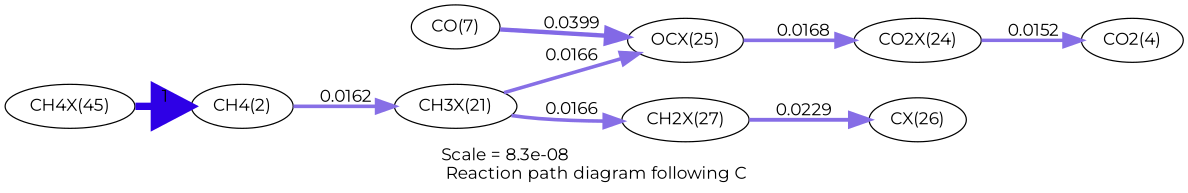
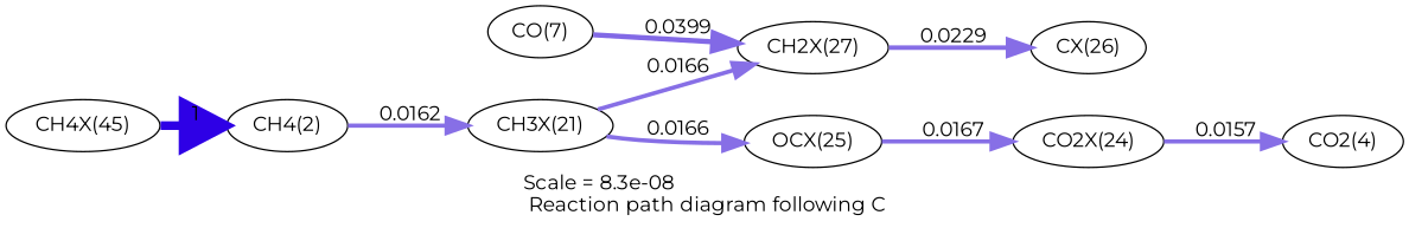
  digraph {
    fontname=Montserrat
    label="Scale = 8.3e-08\l Reaction path diagram following C"
    rankdir=LR
    node [fontname=Montserrat]
    edge [arrowsize=1.45 color="0.7, 0.517, 0.9" fontname=Montserrat penwidth=2.91]
    n1 [label="CH4(2)"]
    n2 [label="CH3X(21)"]
    n3 [label="CH4X(45)"]
    n4 [label="CH2X(27)"]
    n5 [label="OCX(25)"]
    n6 [label="CX(26)"]
    n7 [label="CO2X(24)"]
    n8 [label="CO2(4)"]
    n9 [label="CO(7)"]
    n1 -> n2 [label=" 0.0162"]
    n2 -> n4 [label=" 0.0166"]
    n2 -> n5 [label=" 0.0166"]
    n3 -> n1 [arrowsize=3 color="0.7, 1.5, 0.9" label=" 1" penwidth=6]
    n4 -> n6 [arrowsize=1.57 color="0.7, 0.523, 0.9" label=" 0.0229" penwidth=3.15]
-   n5 -> n7 [arrowsize=1.46 label=" 0.0168" penwidth=2.92]
-   n7 -> n8 [arrowsize=1.43 color="0.7, 0.516, 0.9" label=" 0.0152" penwidth=2.86]
-   n9 -> n5 [arrowsize=1.78 color="0.7, 0.54, 0.9" label=" 0.0399" penwidth=3.57]
+   n5 -> n7 [arrowsize=1.46 label=" 0.0167" penwidth=2.92]
+   n7 -> n8 [arrowsize=1.43 color="0.7, 0.516, 0.9" label=" 0.0157" penwidth=2.86]
+   n9 -> n4 [arrowsize=1.78 color="0.7, 0.54, 0.9" label=" 0.0399" penwidth=3.57]
  }
